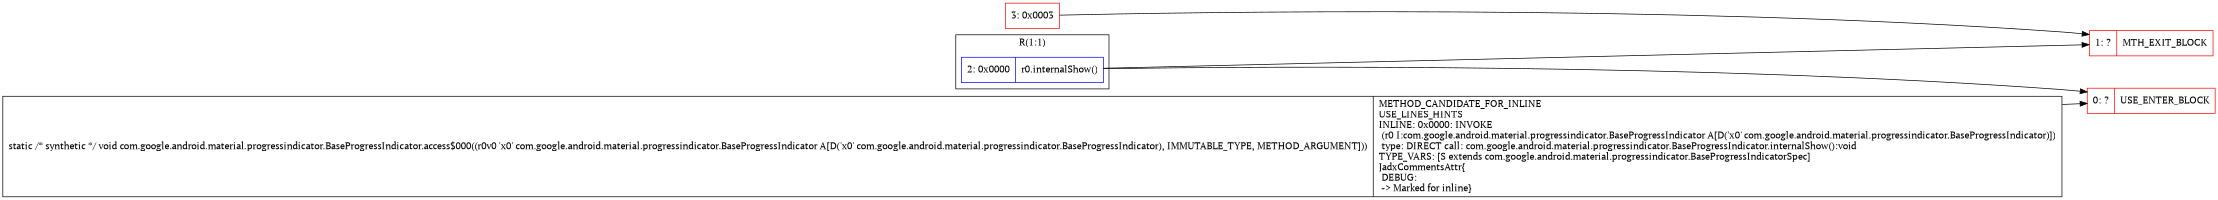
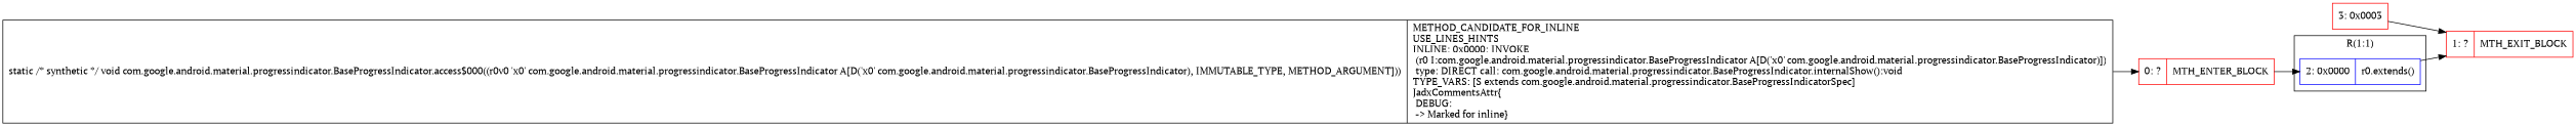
  digraph {
    fontname="PT Serif"
    rankdir=LR
    node [color=red fontname="PT Serif" shape=record]
    edge [fontname="PT Serif"]
-   n1 [color=blue label="{2\:\ 0x0000|r0.internalShow()\l}"]
+   n1 [color=blue label="{2\:\ 0x0000|r0.extends()\l}"]
    n2 [label="{1\:\ ?|MTH_EXIT_BLOCK\l}"]
    n3 [label="{3\:\ 0x0003}"]
-   n4 [label="{0\:\ ?|USE_ENTER_BLOCK\l}"]
+   n4 [label="{0\:\ ?|MTH_ENTER_BLOCK\l}"]
    n5 [label="{static \/* synthetic *\/ void com.google.android.material.progressindicator.BaseProgressIndicator.access$000((r0v0 'x0' com.google.android.material.progressindicator.BaseProgressIndicator A[D('x0' com.google.android.material.progressindicator.BaseProgressIndicator), IMMUTABLE_TYPE, METHOD_ARGUMENT]))  | METHOD_CANDIDATE_FOR_INLINE\lUSE_LINES_HINTS\lINLINE: 0x0000: INVOKE  \l  (r0 I:com.google.android.material.progressindicator.BaseProgressIndicator A[D('x0' com.google.android.material.progressindicator.BaseProgressIndicator)])\l type: DIRECT call: com.google.android.material.progressindicator.BaseProgressIndicator.internalShow():void\lTYPE_VARS: [S extends com.google.android.material.progressindicator.BaseProgressIndicatorSpec]\lJadxCommentsAttr\{\l DEBUG: \l \-\> Marked for inline\}\l}" color=""]
    subgraph cluster_1 {
      label="R(1:1)"
      n1
    }
    n1 -> n2
    n3 -> n2
-   n1 -> n4
+   n4 -> n1
    n5 -> n4
  }
